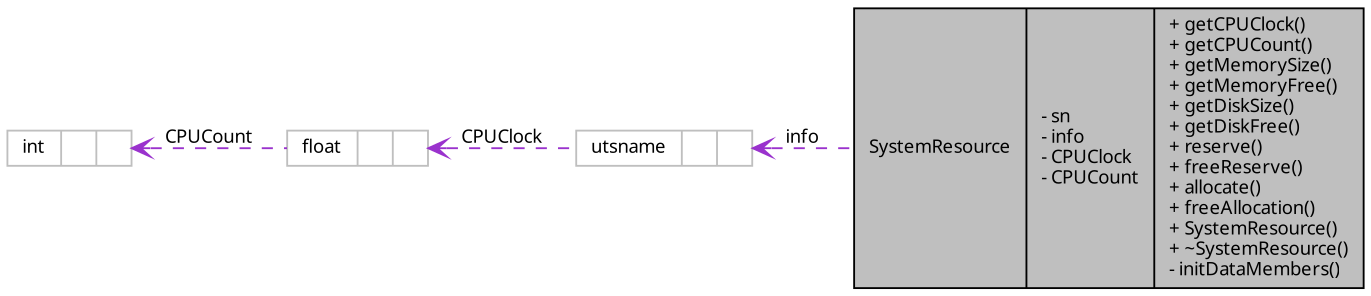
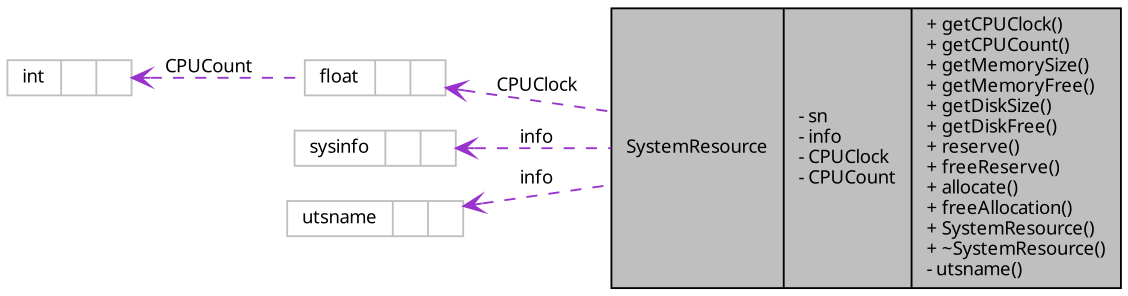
  digraph {
    rankdir=LR
    node [color=grey75 fillcolor=white fontname="FreeSans.ttf" fontsize=10 shape=record style=filled]
    edge [arrowtail=open color=darkorchid3 dir=back fontname="FreeSans.ttf" fontsize=10 labelfontname="FreeSans.ttf" labelfontsize=10 style=dashed]
-   n1 [color=black fillcolor=grey75 fontcolor=black height=0.2 label="{SystemResource\n|- sn\l- info\l- CPUClock\l- CPUCount\l|+ getCPUClock()\l+ getCPUCount()\l+ getMemorySize()\l+ getMemoryFree()\l+ getDiskSize()\l+ getDiskFree()\l+ reserve()\l+ freeReserve()\l+ allocate()\l+ freeAllocation()\l+ SystemResource()\l+ ~SystemResource()\l- initDataMembers()\l}" width=0.4]
+   n1 [color=black fillcolor=grey75 fontcolor=black height=0.2 label="{SystemResource\n|- sn\l- info\l- CPUClock\l- CPUCount\l|+ getCPUClock()\l+ getCPUCount()\l+ getMemorySize()\l+ getMemoryFree()\l+ getDiskSize()\l+ getDiskFree()\l+ reserve()\l+ freeReserve()\l+ allocate()\l+ freeAllocation()\l+ SystemResource()\l+ ~SystemResource()\l- utsname()\l}" width=0.4]
    n2 [height=0.2 label="{float\n||}" width=0.4]
    n3 [height=0.2 label="{int\n||}" width=0.4]
+   n4 [height=0.2 label="{sysinfo\n||}" width=0.4]
    n5 [height=0.2 label="{utsname\n||}" width=0.4]
-   n2 -> n5 [label=CPUClock]
+   n2 -> n1 [label=CPUClock]
    n3 -> n2 [label=CPUCount]
+   n4 -> n1 [label=info]
    n5 -> n1 [label=info]
  }
